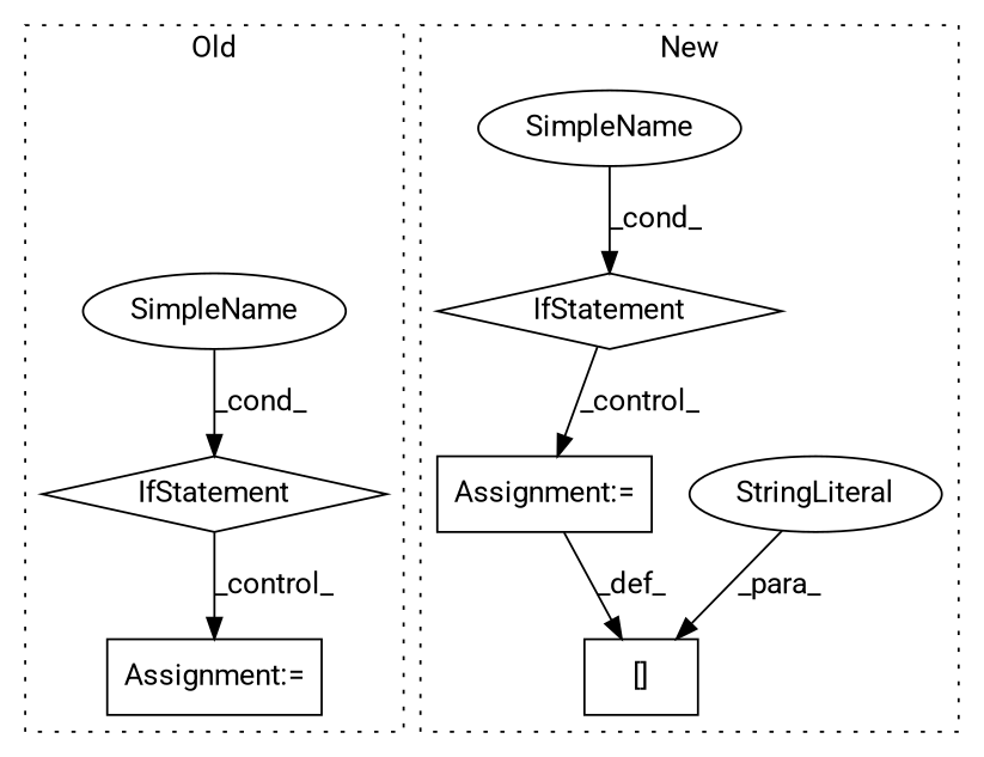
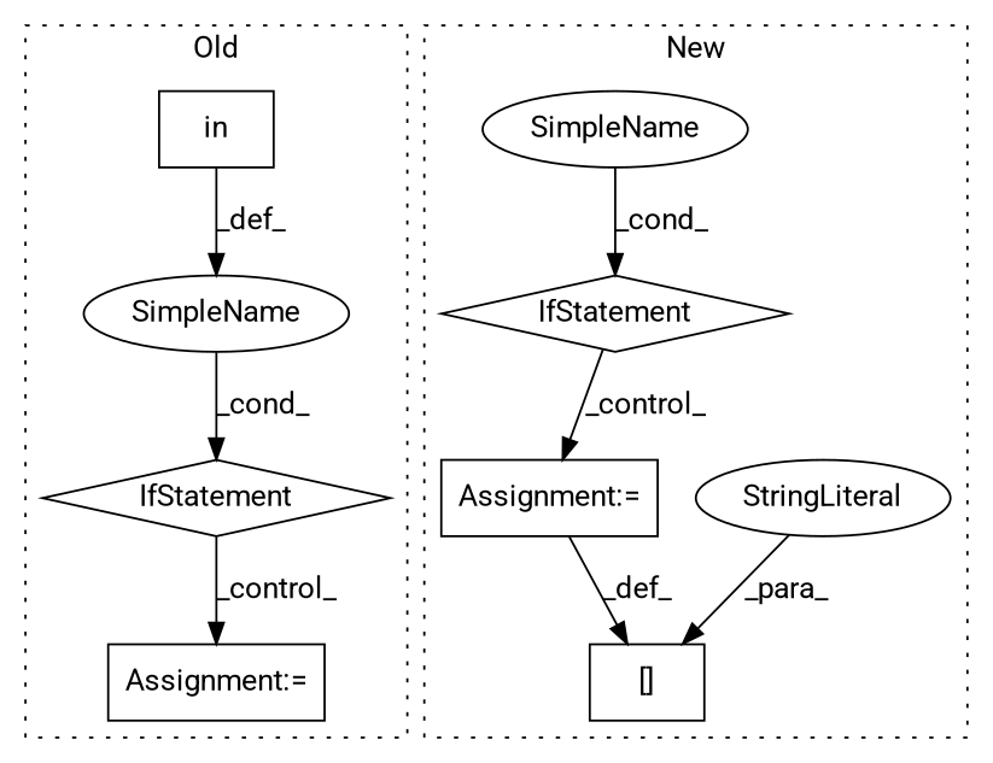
  digraph {
    fontname=Roboto
    node [a=25 shape=box fontname=Roboto]
    edge [fontname=Roboto]
+   n1 [a=105 l=16 label=in s=6326]
    n2 [l="10,2" label=IfStatement s="6316,6342" shape=diamond]
    n3 [a=7 l=1 label="Assignment:=" s=6365]
    n4 [a=42 label=SimpleName shape=ellipse]
    n5 [a=2 l="7,1" label="[]" s="6322,6335"]
    n6 [a=45 l=6 label=StringLiteral s=6329 shape=ellipse]
    n7 [a=7 l=1 label="Assignment:=" s=6336]
    n8 [l="8,2" label=IfStatement s="6285,6312" shape=diamond]
    n9 [a=42 label=SimpleName shape=ellipse]
    subgraph cluster_1 {
      label=Old
      style=dotted
+     n1
      n2
      n3
      n4
    }
    subgraph cluster_2 {
      label=New
      style=dotted
      n5
      n6
      n7
      n8
      n9
    }
+   n1 -> n4 [label=_def_]
    n2 -> n3 [label=_control_]
    n4 -> n2 [label=_cond_]
    n6 -> n5 [label=_para_]
    n7 -> n5 [label=_def_]
    n8 -> n7 [label=_control_]
    n9 -> n8 [label=_cond_]
  }
